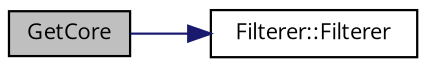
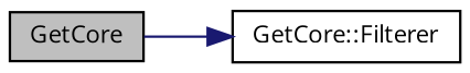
  digraph {
    rankdir=LR
    fontname="Open Sans"
    node [color=black fontname="Open Sans" fontsize=10 shape=record style=filled]
    n1 [fillcolor=grey75 fontcolor=black height=0.2 label=GetCore width=0.4]
-   n2 [fillcolor=white height=0.2 label="Filterer::Filterer" width=0.4]
+   n2 [fillcolor=white height=0.2 label="GetCore::Filterer" width=0.4]
    n1 -> n2 [color=midnightblue fontname="Open Sans" fontsize=10 labelfontname=Helvetica labelfontsize=10 style=solid]
  }
